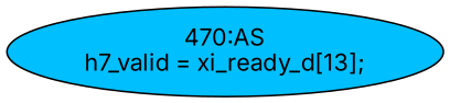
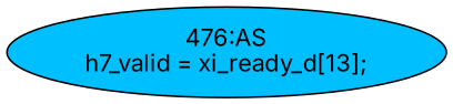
  strict digraph {
    rankdir=LR
    fontname=Inter
-   n1 [ast="<pyverilog.vparser.ast.Assign object at 0x7f9442a2f1d0>" def_var="['h7_valid']" fillcolor=deepskyblue label="470:AS\nh7_valid = xi_ready_d[13];" statements="[]" style=filled typ=Assign use_var="['xi_ready_d']" fontname=Inter]
+   n1 [ast="<pyverilog.vparser.ast.Assign object at 0x7f9442a2f1d0>" def_var="['h7_valid']" fillcolor=deepskyblue label="476:AS\nh7_valid = xi_ready_d[13];" statements="[]" style=filled typ=Assign use_var="['xi_ready_d']" fontname=Inter]
  }
